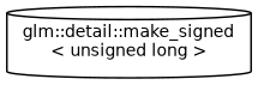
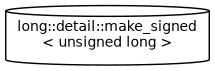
  digraph {
    rankdir=TB
-   n1 [color=black fillcolor=white fontname=Helvetica fontsize=10 height=0.2 label="glm::detail::make_signed\l\< unsigned long \>" shape=cylinder style=filled width=0.4]
+   n1 [color=black fillcolor=white fontname=Helvetica fontsize=10 height=0.2 label="long::detail::make_signed\l\< unsigned long \>" shape=cylinder style=filled width=0.4]
  }
